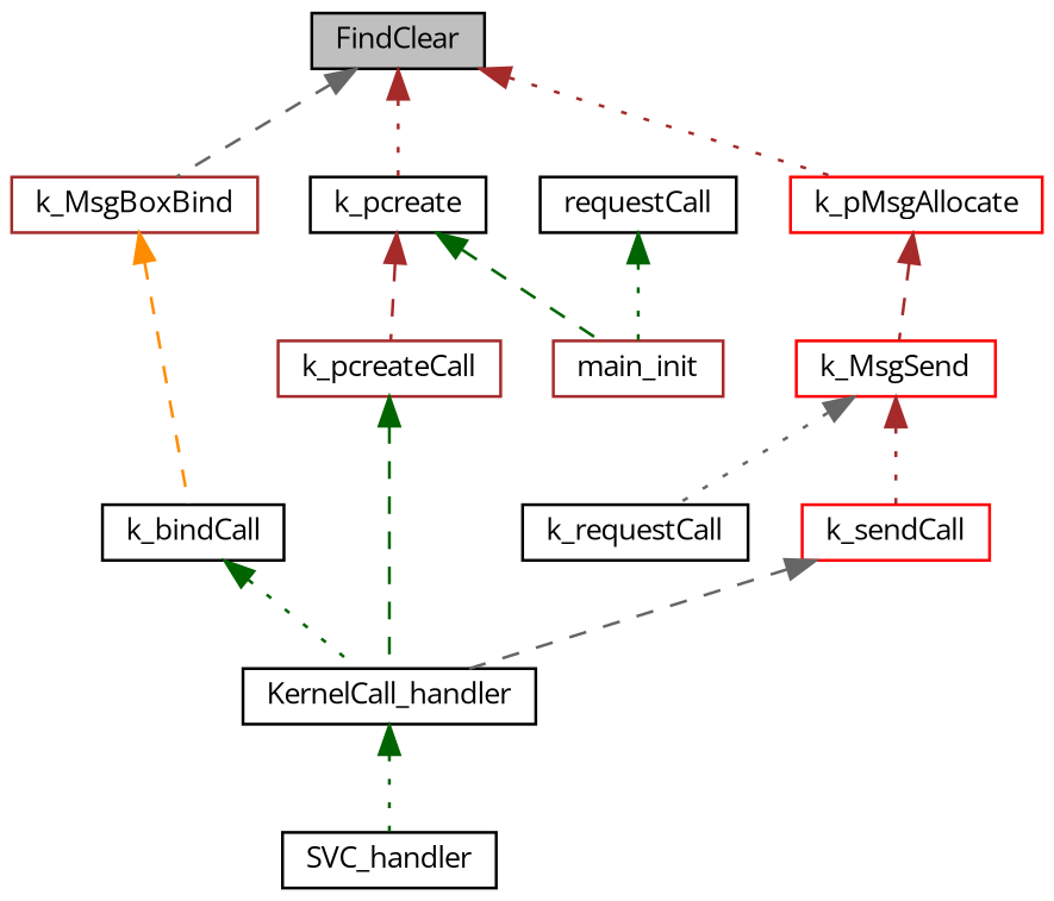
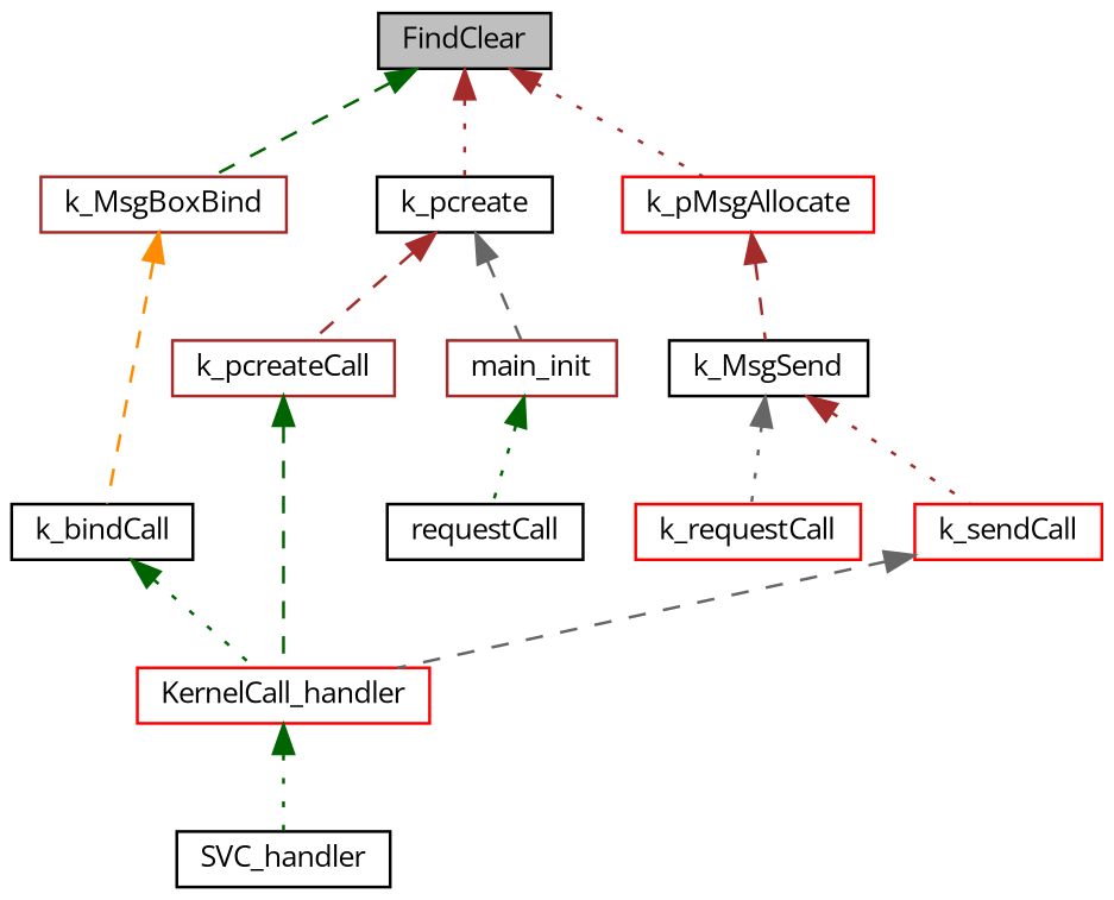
  digraph {
    fontname="Open Sans"
    rankdir=TB
    node [color=black fillcolor=white fontname="Open Sans" fontsize=10 shape=record style=filled]
    edge [color=darkgreen dir=back fontname="Open Sans" fontsize=10 labelfontname=Helvetica labelfontsize=10 style=dashed]
    n1 [fillcolor=grey75 fontcolor=black height=0.2 label=FindClear width=0.4]
    n2 [color=brown height=0.2 label=k_MsgBoxBind width=0.4]
    n3 [height=0.2 label=k_pcreate width=0.4]
    n4 [color=red height=0.2 label=k_pMsgAllocate width=0.4]
    n5 [height=0.2 label=k_bindCall width=0.4]
    n6 [color=brown height=0.2 label=k_pcreateCall width=0.4]
    n7 [color=brown height=0.2 label=main_init width=0.4]
-   n8 [color=red height=0.2 label=k_MsgSend width=0.4]
-   n9 [height=0.2 label=KernelCall_handler width=0.4]
+   n8 [height=0.2 label=k_MsgSend width=0.4]
+   n9 [color=red height=0.2 label=KernelCall_handler width=0.4]
    n10 [height=0.2 label=SVC_handler width=0.4]
    n11 [height=0.2 label=requestCall width=0.4]
-   n12 [height=0.2 label=k_requestCall width=0.4]
+   n12 [color=red height=0.2 label=k_requestCall width=0.4]
    n13 [color=red height=0.2 label=k_sendCall width=0.4]
-   n1 -> n2 [color=gray40]
+   n1 -> n2
    n1 -> n3 [color=brown style=dotted]
    n1 -> n4 [color=brown style=dotted]
    n2 -> n5 [color=darkorange]
    n3 -> n6 [color=brown]
-   n3 -> n7
+   n3 -> n7 [color=gray40]
    n4 -> n8 [color=brown]
    n5 -> n9 [style=dotted]
    n6 -> n9
-   n11 -> n7 [style=dotted]
+   n7 -> n11 [style=dotted]
    n8 -> n12 [color=gray40 style=dotted]
    n8 -> n13 [color=brown style=dotted]
    n9 -> n10 [style=dotted]
    n13 -> n9 [color=gray40]
  }
